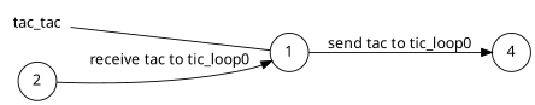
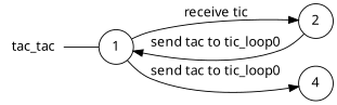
  digraph {
    fontname="Noto Sans"
    rankdir=LR
    node [fontname="Noto Sans" shape=circle]
    edge [fontname="Noto Sans"]
    n1 [label=tac_tac shape=plaintext]
    n2 [label=1]
    n3 [label=2]
    n4 [label=4]
    n1 -> n2 [arrowhead=none]
+   n2 -> n3 [label="receive tic"]
    n2 -> n4 [label="send tac to tic_loop0"]
-   n3 -> n2 [label="receive tac to tic_loop0"]
+   n3 -> n2 [label="send tac to tic_loop0"]
  }
